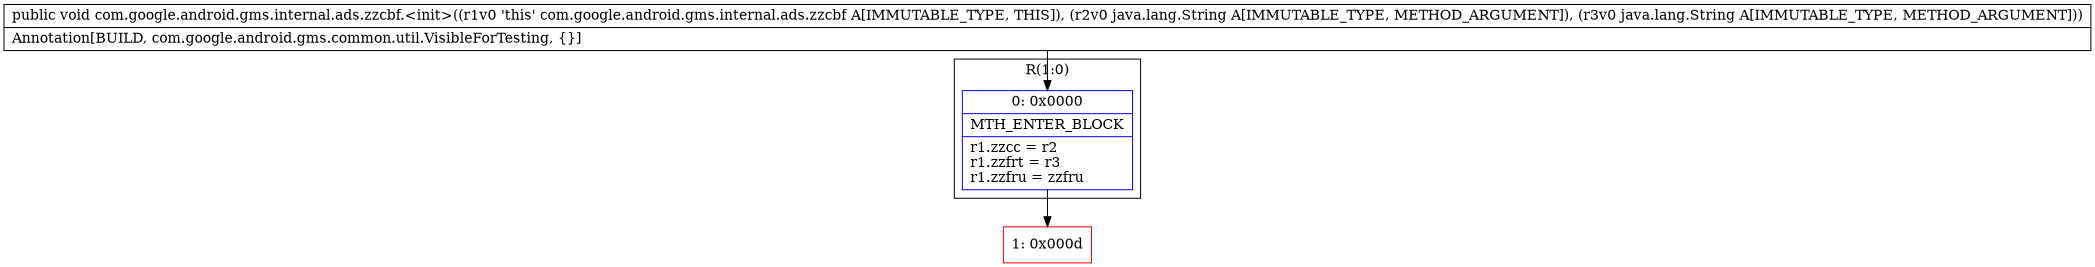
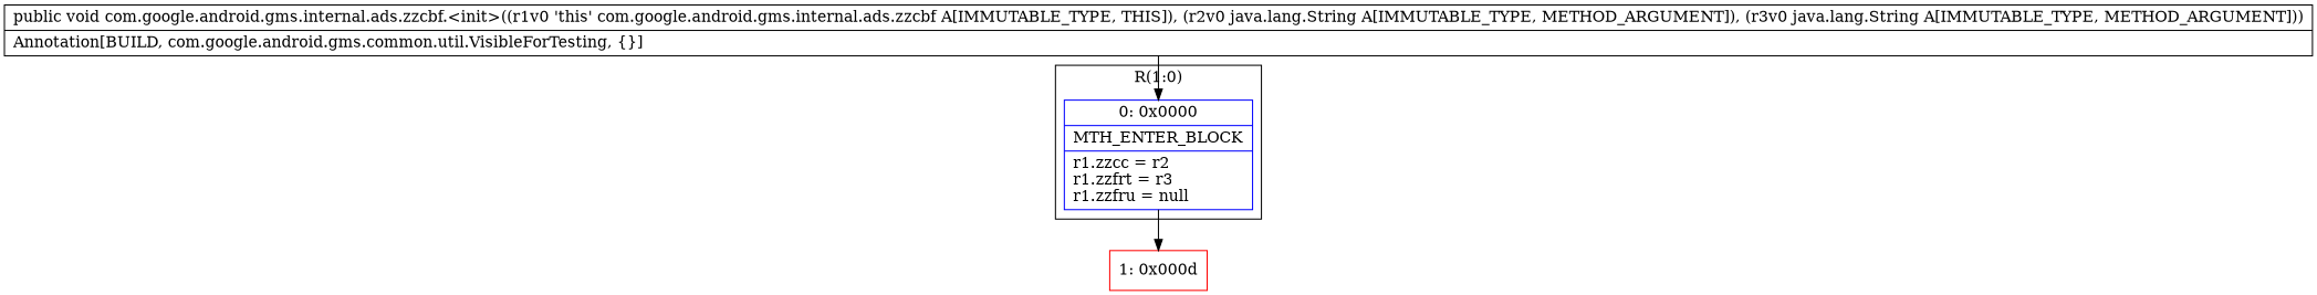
  digraph {
    fontname="DejaVu Serif"
    node [shape=record fontname="DejaVu Serif"]
    edge [fontname="DejaVu Serif"]
-   n1 [color=blue label="{0\:\ 0x0000|MTH_ENTER_BLOCK\l|r1.zzcc = r2\lr1.zzfrt = r3\lr1.zzfru = zzfru\l}"]
+   n1 [color=blue label="{0\:\ 0x0000|MTH_ENTER_BLOCK\l|r1.zzcc = r2\lr1.zzfrt = r3\lr1.zzfru = null\l}"]
    n2 [color=red label="{1\:\ 0x000d}"]
    n3 [label="{public void com.google.android.gms.internal.ads.zzcbf.\<init\>((r1v0 'this' com.google.android.gms.internal.ads.zzcbf A[IMMUTABLE_TYPE, THIS]), (r2v0 java.lang.String A[IMMUTABLE_TYPE, METHOD_ARGUMENT]), (r3v0 java.lang.String A[IMMUTABLE_TYPE, METHOD_ARGUMENT]))  | Annotation[BUILD, com.google.android.gms.common.util.VisibleForTesting, \{\}]\l}"]
    subgraph cluster_1 {
      label="R(1:0)"
      n1
    }
    n1 -> n2
    n3 -> n1
  }
